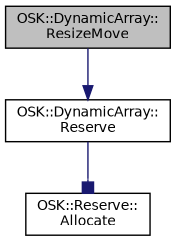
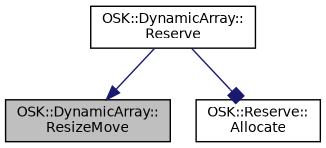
  digraph {
    rankdir=TB
    node [color=black fillcolor=white fontname=Helvetica fontsize=10 shape=record style=filled]
    edge [color=midnightblue fontname=Helvetica fontsize=10 labelfontname=Helvetica labelfontsize=10 style=solid]
    n1 [fillcolor=grey75 fontcolor=black height=0.2 label="OSK::DynamicArray::\lResizeMove" width=0.4]
    n2 [height=0.2 label="OSK::DynamicArray::\lReserve" width=0.4]
    n3 [height=0.2 label="OSK::Reserve::\lAllocate" width=0.4]
-   n1 -> n2 [arrowhead=normal]
+   n2 -> n1 [arrowhead=normal]
    n2 -> n3 [arrowhead=box]
  }
